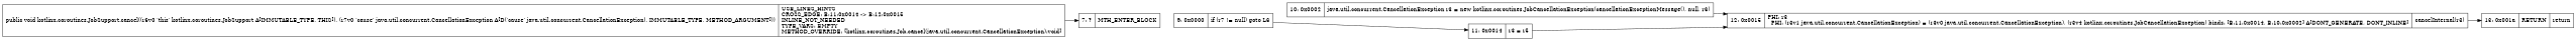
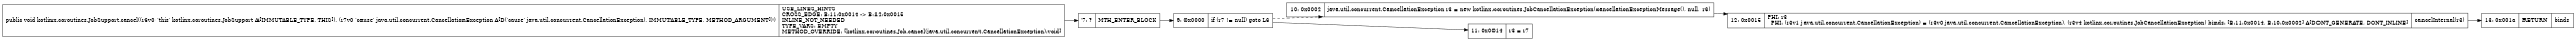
  digraph {
    rankdir=LR
    node [shape=record]
    n1 [label="{7\:\ ?|MTH_ENTER_BLOCK\l}"]
    n2 [label="{9\:\ 0x0000|if (r7 != null) goto L6\l}"]
    n3 [label="{10\:\ 0x0002|java.util.concurrent.CancellationException r3 = new kotlinx.coroutines.JobCancellationException(cancellationExceptionMessage(), null, r6)\l}"]
-   n4 [label="{11\:\ 0x0014|r3 = r5\l}"]
+   n4 [label="{11\:\ 0x0014|r3 = r7\l}"]
    n5 [label="{12\:\ 0x0015|PHI: r3 \l  PHI: (r3v1 java.util.concurrent.CancellationException) = (r3v0 java.util.concurrent.CancellationException), (r3v4 kotlinx.coroutines.JobCancellationException) binds: [B:11:0x0014, B:10:0x0002] A[DONT_GENERATE, DONT_INLINE]\l|cancelInternal(r3)\l}"]
-   n6 [label="{13\:\ 0x001a|RETURN\l|return\l}"]
+   n6 [label="{13\:\ 0x001a|RETURN\l|binds\l}"]
    n7 [label="{public void kotlinx.coroutines.JobSupport.cancel((r6v0 'this' kotlinx.coroutines.JobSupport A[IMMUTABLE_TYPE, THIS]), (r7v0 'cause' java.util.concurrent.CancellationException A[D('cause' java.util.concurrent.CancellationException), IMMUTABLE_TYPE, METHOD_ARGUMENT]))  | USE_LINES_HINTS\lCROSS_EDGE: B:11:0x0014 \-\> B:12:0x0015\lINLINE_NOT_NEEDED\lTYPE_VARS: EMPTY\lMETHOD_OVERRIDE: [kotlinx.coroutines.Job.cancel(java.util.concurrent.CancellationException):void]\l}"]
+   n1 -> n2
+   n2 -> n3 [style=dashed]
    n2 -> n4
    n3 -> n5
-   n4 -> n5
    n5 -> n6
    n7 -> n1
  }
